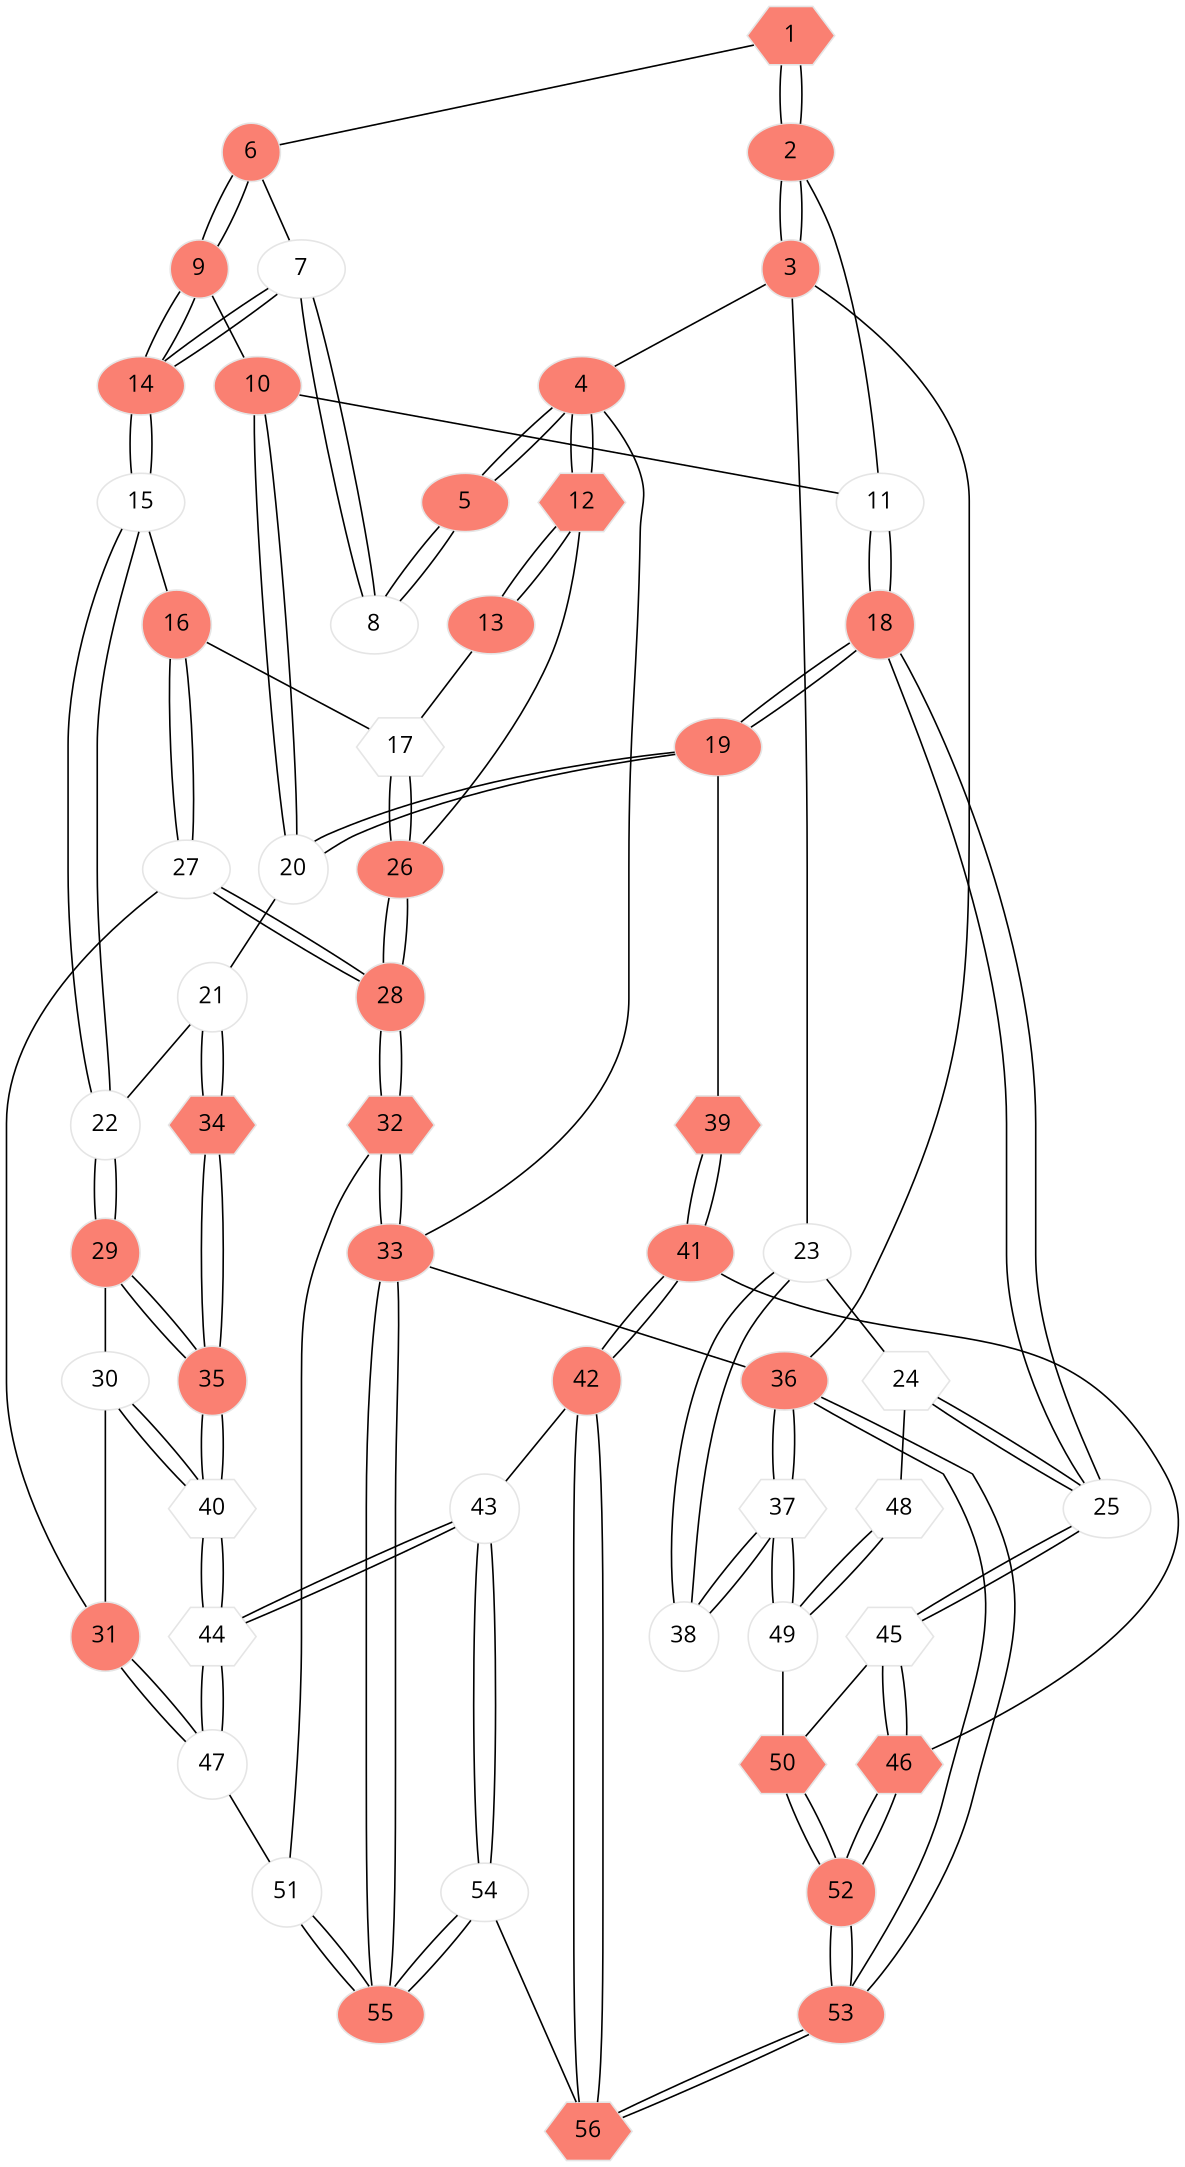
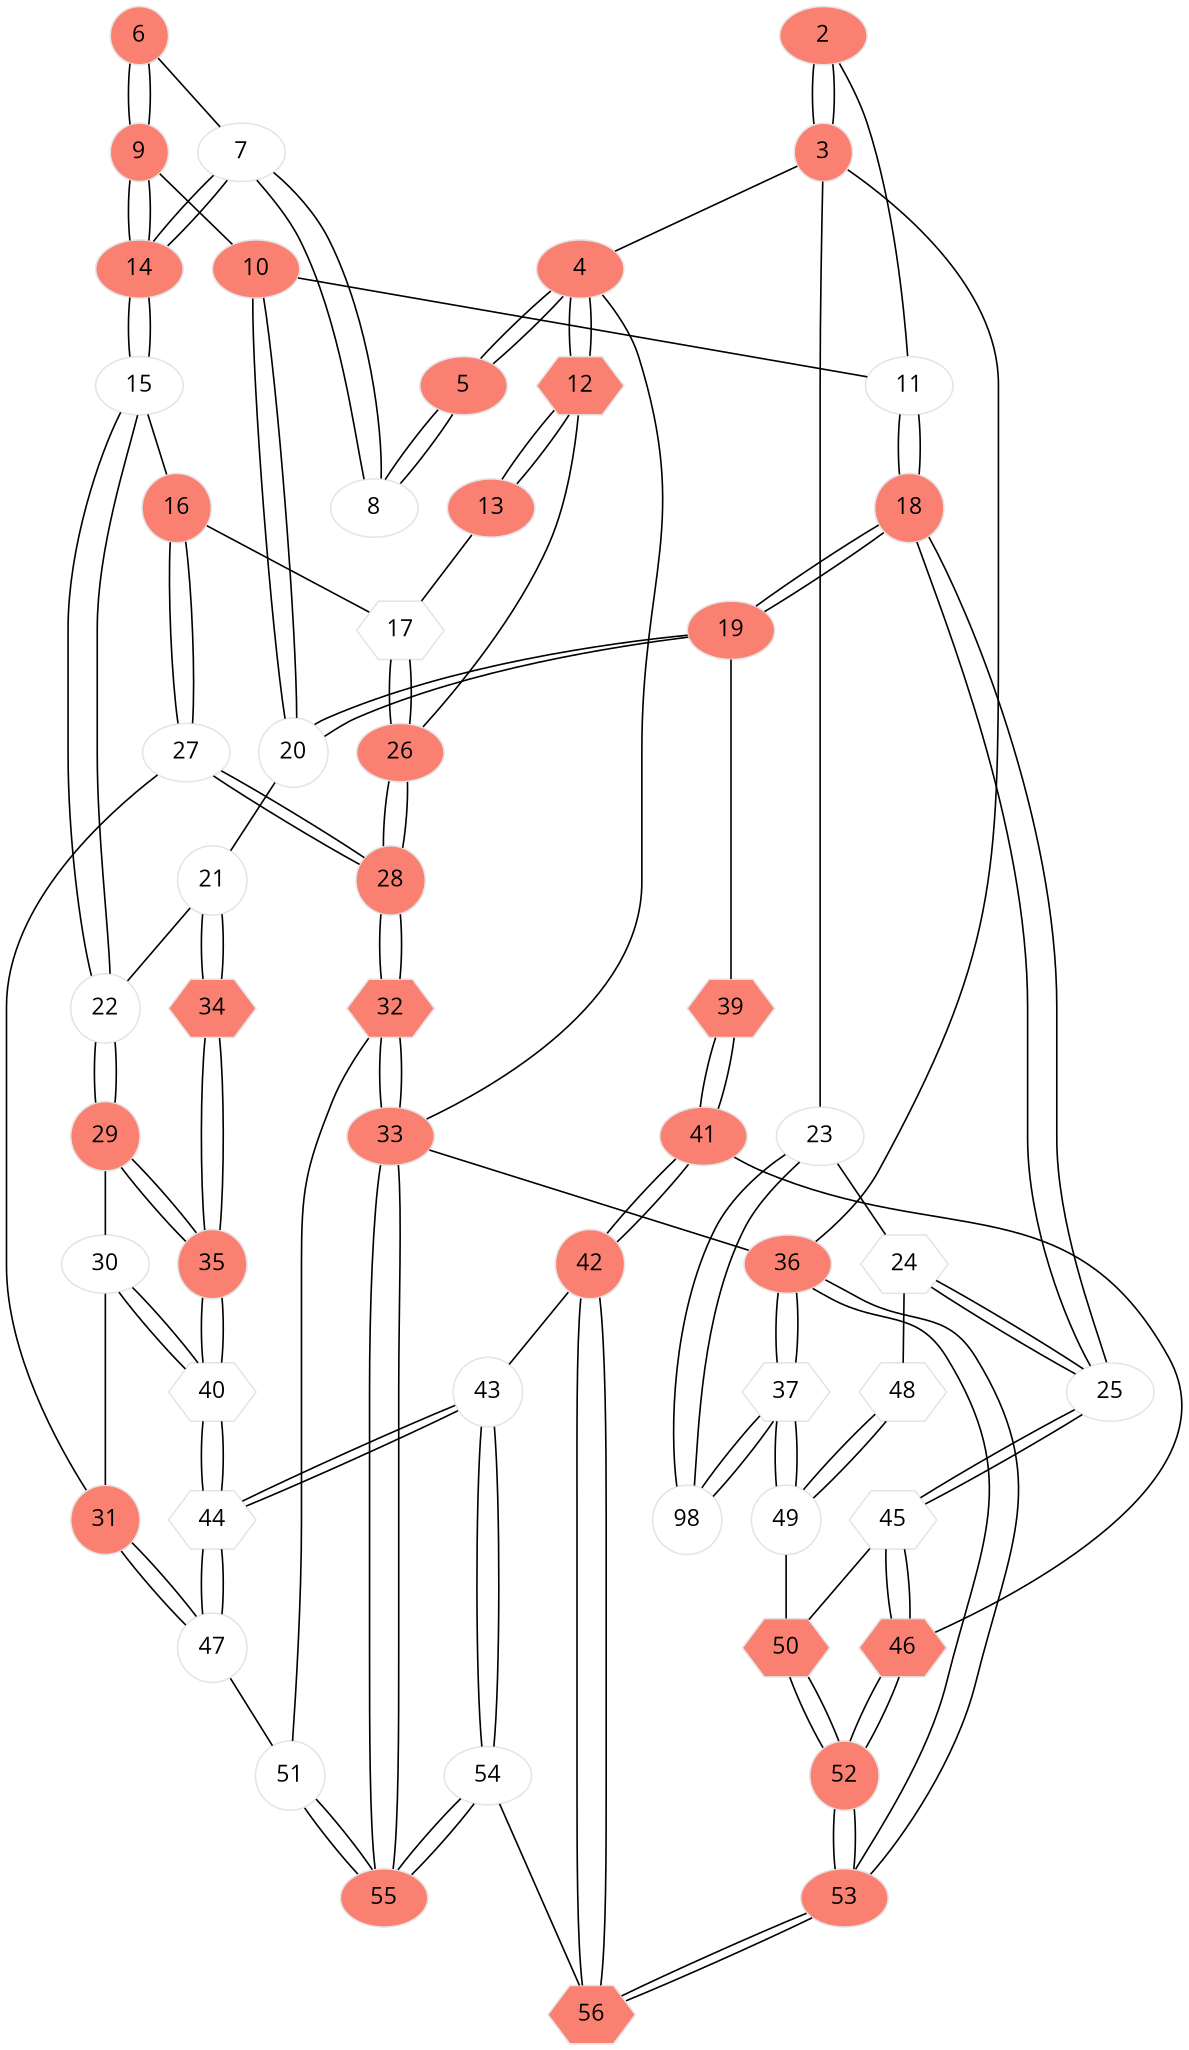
  graph {
    fontname="Open Sans"
    node [color=gray90 fillcolor=salmon fontname="Open Sans" shape=ellipse style=filled]
    edge [fontname="Open Sans"]
-   1 [shape=hexagon]
    2
    6 [shape=circle]
    3 [shape=circle]
    11 [fillcolor=white]
    7 [fillcolor=white]
    9 [shape=circle]
    4
    23 [fillcolor=white]
    36
    18 [shape=circle]
    5
    12 [shape=hexagon]
    33
    24 [fillcolor=white shape=hexagon]
-   38 [fillcolor=white shape=circle]
+   38 [fillcolor=white shape=circle label=98]
    37 [fillcolor=white shape=hexagon]
    53
    8 [fillcolor=white]
    13
    26
    55
    14
    10
    15 [fillcolor=white]
    20 [fillcolor=white shape=circle]
    21 [fillcolor=white shape=circle]
    19
    25 [fillcolor=white]
    17 [fillcolor=white shape=hexagon]
    28 [shape=circle]
    16 [shape=circle]
    22 [fillcolor=white shape=circle]
    27 [fillcolor=white]
    29 [shape=circle]
    31 [shape=circle]
    39 [shape=hexagon]
    45 [fillcolor=white shape=hexagon]
    41
    34 [shape=hexagon]
    35 [shape=circle]
    30 [fillcolor=white]
    48 [fillcolor=white shape=hexagon]
    49 [fillcolor=white shape=circle]
    46 [shape=hexagon]
    50 [shape=hexagon]
    32 [shape=hexagon]
    47 [fillcolor=white shape=circle]
    51 [fillcolor=white shape=circle]
    40 [fillcolor=white shape=hexagon]
    44 [fillcolor=white shape=hexagon]
    56 [shape=hexagon]
    42 [shape=circle]
    43 [fillcolor=white shape=circle]
    52 [shape=circle]
    54 [fillcolor=white]
-   1 -- 2
-   1 -- 2
-   1 -- 6
    2 -- 3
    2 -- 3
    2 -- 11
    6 -- 7
    6 -- 9
    6 -- 9
    3 -- 4
    3 -- 23
    3 -- 36
    11 -- 18
    11 -- 18
    7 -- 8
    7 -- 8
    7 -- 14
    7 -- 14
    9 -- 14
    9 -- 14
    9 -- 10
    4 -- 5
    4 -- 5
    4 -- 12
    4 -- 12
    4 -- 33
    23 -- 24
    23 -- 38
    23 -- 38
    36 -- 37
    36 -- 37
    36 -- 53
    36 -- 53
    18 -- 19
    18 -- 19
    18 -- 25
    18 -- 25
    5 -- 8
    5 -- 8
    12 -- 13
    12 -- 13
    12 -- 26
    33 -- 36
    33 -- 55
    33 -- 55
    24 -- 25
    24 -- 25
    24 -- 48
    37 -- 38
    37 -- 38
    37 -- 49
    37 -- 49
    53 -- 56
    53 -- 56
    13 -- 17
    26 -- 28
    26 -- 28
    14 -- 15
    14 -- 15
    10 -- 11
    10 -- 20
    10 -- 20
    15 -- 16
    15 -- 22
    15 -- 22
    20 -- 21
    21 -- 22
    21 -- 34
    21 -- 34
    19 -- 20
    19 -- 20
    19 -- 39
    25 -- 45
    25 -- 45
    17 -- 26
    17 -- 26
    28 -- 32
    28 -- 32
    16 -- 17
    16 -- 27
    16 -- 27
    22 -- 29
    22 -- 29
    27 -- 28
    27 -- 28
    27 -- 31
    29 -- 35
    29 -- 35
    29 -- 30
    31 -- 47
    31 -- 47
    39 -- 41
    39 -- 41
    45 -- 46
    45 -- 46
    45 -- 50
    41 -- 46
    41 -- 42
    41 -- 42
    34 -- 35
    34 -- 35
    35 -- 40
    35 -- 40
    30 -- 31
    30 -- 40
    30 -- 40
    48 -- 49
    48 -- 49
    49 -- 50
    46 -- 52
    46 -- 52
    50 -- 52
    50 -- 52
    32 -- 33
    32 -- 33
    32 -- 51
    47 -- 51
    51 -- 55
    51 -- 55
    40 -- 44
    40 -- 44
    44 -- 47
    44 -- 47
    42 -- 56
    42 -- 56
    42 -- 43
    43 -- 44
    43 -- 44
    43 -- 54
    43 -- 54
    52 -- 53
    52 -- 53
    54 -- 55
    54 -- 55
    54 -- 56
  }
